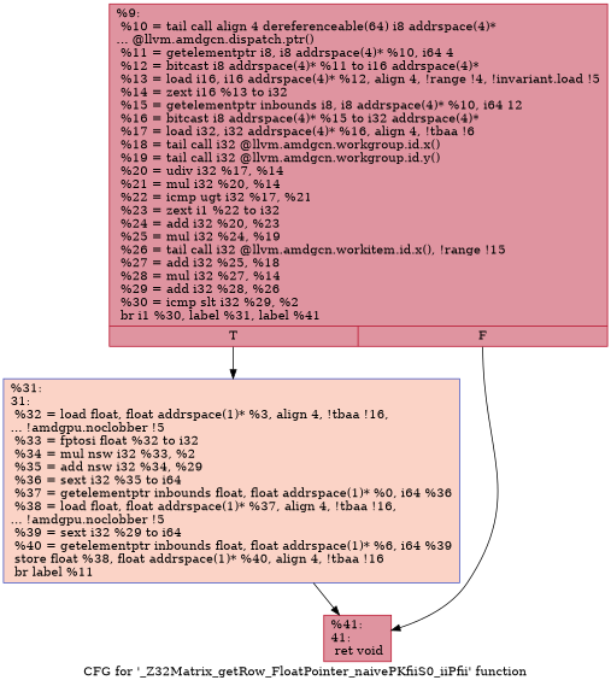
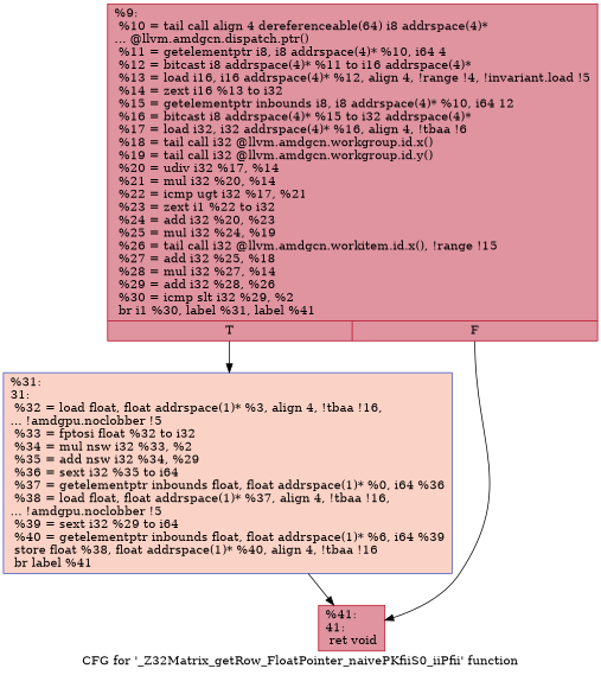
  digraph {
    label="CFG for '_Z32Matrix_getRow_FloatPointer_naivePKfiiS0_iiPfii' function"
    node [color="#b70d28ff" fillcolor="#b70d2870" shape=record style=filled]
    n1 [label="{%9:\l  %10 = tail call align 4 dereferenceable(64) i8 addrspace(4)*\l... @llvm.amdgcn.dispatch.ptr()\l  %11 = getelementptr i8, i8 addrspace(4)* %10, i64 4\l  %12 = bitcast i8 addrspace(4)* %11 to i16 addrspace(4)*\l  %13 = load i16, i16 addrspace(4)* %12, align 4, !range !4, !invariant.load !5\l  %14 = zext i16 %13 to i32\l  %15 = getelementptr inbounds i8, i8 addrspace(4)* %10, i64 12\l  %16 = bitcast i8 addrspace(4)* %15 to i32 addrspace(4)*\l  %17 = load i32, i32 addrspace(4)* %16, align 4, !tbaa !6\l  %18 = tail call i32 @llvm.amdgcn.workgroup.id.x()\l  %19 = tail call i32 @llvm.amdgcn.workgroup.id.y()\l  %20 = udiv i32 %17, %14\l  %21 = mul i32 %20, %14\l  %22 = icmp ugt i32 %17, %21\l  %23 = zext i1 %22 to i32\l  %24 = add i32 %20, %23\l  %25 = mul i32 %24, %19\l  %26 = tail call i32 @llvm.amdgcn.workitem.id.x(), !range !15\l  %27 = add i32 %25, %18\l  %28 = mul i32 %27, %14\l  %29 = add i32 %28, %26\l  %30 = icmp slt i32 %29, %2\l  br i1 %30, label %31, label %41\l|{<s0>T|<s1>F}}"]
-   n2 [color="#3d50c3ff" fillcolor="#f59c7d70" label="{%31:\l31:                                               \l  %32 = load float, float addrspace(1)* %3, align 4, !tbaa !16,\l... !amdgpu.noclobber !5\l  %33 = fptosi float %32 to i32\l  %34 = mul nsw i32 %33, %2\l  %35 = add nsw i32 %34, %29\l  %36 = sext i32 %35 to i64\l  %37 = getelementptr inbounds float, float addrspace(1)* %0, i64 %36\l  %38 = load float, float addrspace(1)* %37, align 4, !tbaa !16,\l... !amdgpu.noclobber !5\l  %39 = sext i32 %29 to i64\l  %40 = getelementptr inbounds float, float addrspace(1)* %6, i64 %39\l  store float %38, float addrspace(1)* %40, align 4, !tbaa !16\l  br label %11\l}"]
+   n2 [color="#3d50c3ff" fillcolor="#f59c7d70" label="{%31:\l31:                                               \l  %32 = load float, float addrspace(1)* %3, align 4, !tbaa !16,\l... !amdgpu.noclobber !5\l  %33 = fptosi float %32 to i32\l  %34 = mul nsw i32 %33, %2\l  %35 = add nsw i32 %34, %29\l  %36 = sext i32 %35 to i64\l  %37 = getelementptr inbounds float, float addrspace(1)* %0, i64 %36\l  %38 = load float, float addrspace(1)* %37, align 4, !tbaa !16,\l... !amdgpu.noclobber !5\l  %39 = sext i32 %29 to i64\l  %40 = getelementptr inbounds float, float addrspace(1)* %6, i64 %39\l  store float %38, float addrspace(1)* %40, align 4, !tbaa !16\l  br label %41\l}"]
    n3 [label="{%41:\l41:                                               \l  ret void\l}"]
    n1 -> n2 [tailport=s0]
    n1 -> n3 [tailport=s1]
    n2 -> n3
  }
